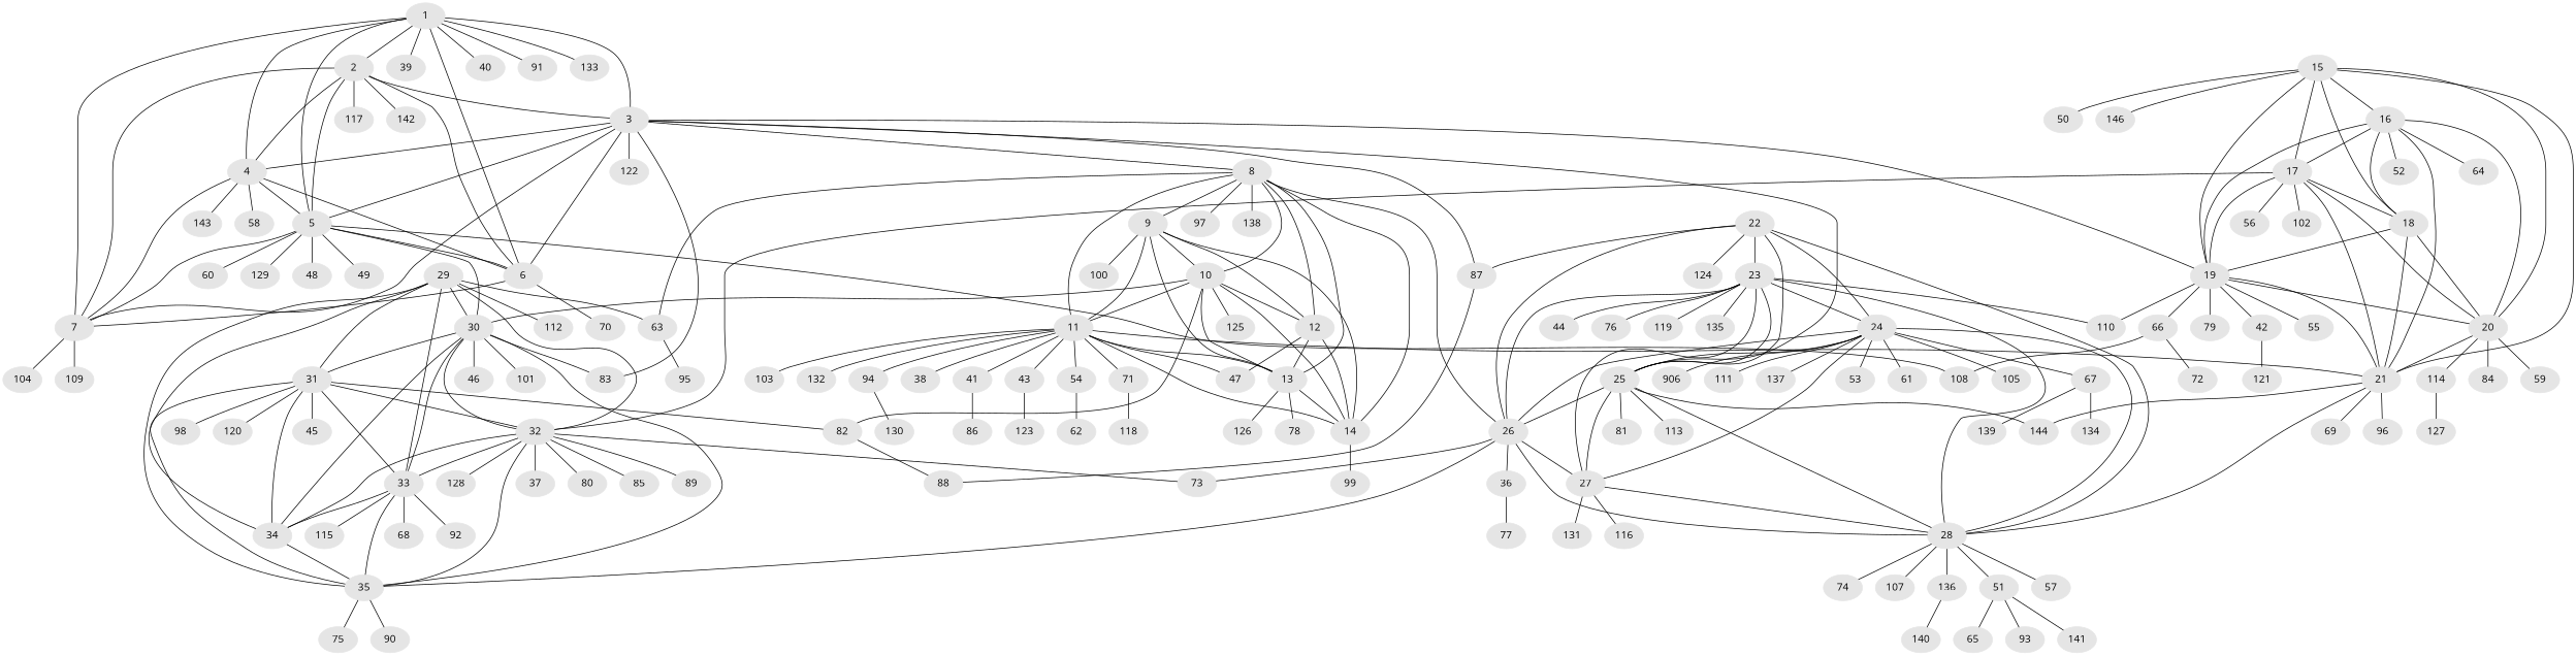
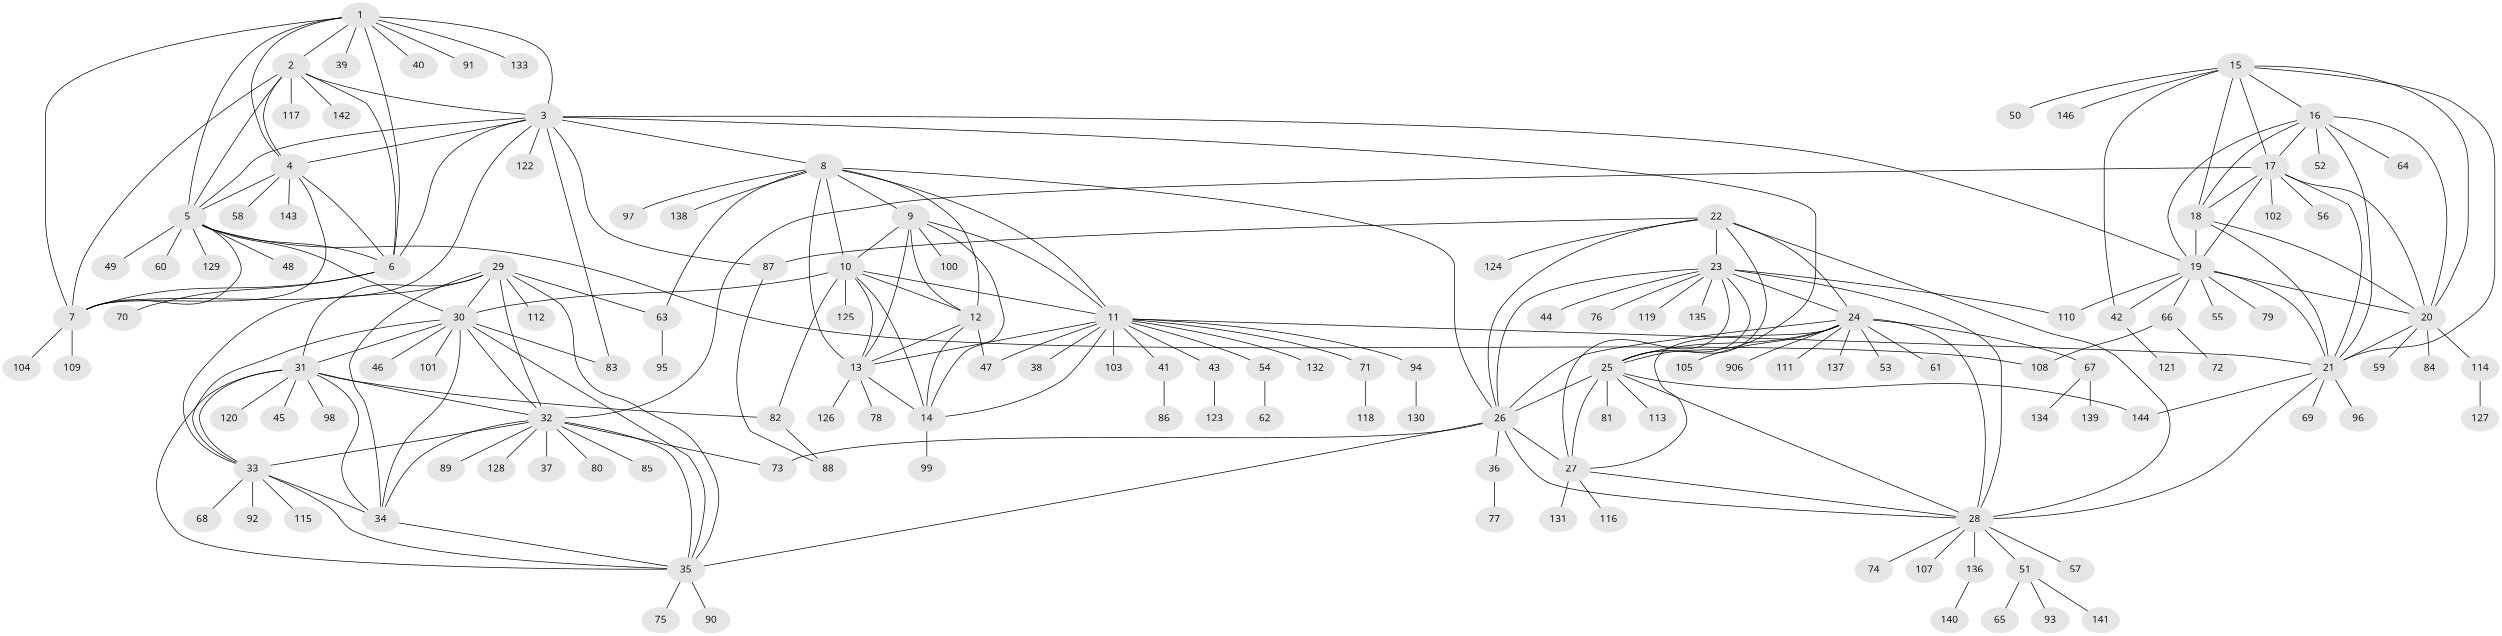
  graph {
    fontname="Open Sans"
    node [color=gray90 fontname="Open Sans" style=filled]
    edge [fontname="Open Sans"]
    1
    2
    3
    4
    5
    6
    7
    39
    40
    91
    133
    117
    142
    8
    19
    25
    83
    87
    122
    58
    143
    30
    48
    49
    60
    108
    129
    70
    104
    109
    9
    10
    11
    12
    13
    14
    26
    63
    97
    138
    21
    20
    42
    55
    66
    79
    110
    28
    144
    27
    81
    113
    88
    32
    35
    31
    33
    34
    46
    101
    100
    82
    125
    38
    41
    43
    54
    71
    94
    103
    132
    47
    78
    126
    99
    36
    73
    95
    69
    96
    86
    123
    62
    118
    130
    15
    16
    17
    18
    50
    146
    52
    64
    56
    102
    59
    84
    114
    37
    80
    85
    89
    128
    121
    72
    127
    51
    57
    74
    107
    136
    22
    23
    24
    124
    44
    76
    119
    135
    53
    61
    67
    105
    n124 [label=906]
    111
    137
    116
    131
    134
    139
    75
    90
    77
    65
    93
    141
    140
    29
    112
    45
    98
    120
    68
    92
    115
    1 -- 2
    1 -- 3
    1 -- 4
    1 -- 5
    1 -- 6
    1 -- 7
    1 -- 39
    1 -- 40
    1 -- 91
    1 -- 133
    2 -- 3
    2 -- 4
    2 -- 5
    2 -- 6
    2 -- 7
    2 -- 117
    2 -- 142
    3 -- 4
    3 -- 5
    3 -- 6
    3 -- 7
    3 -- 8
    3 -- 19
    3 -- 25
    3 -- 83
    3 -- 87
    3 -- 122
    4 -- 5
    4 -- 6
    4 -- 7
    4 -- 58
    4 -- 143
    5 -- 6
    5 -- 7
    5 -- 30
    5 -- 48
    5 -- 49
    5 -- 60
    5 -- 108
    5 -- 129
    6 -- 7
    6 -- 70
    7 -- 104
    7 -- 109
    8 -- 9
    8 -- 10
    8 -- 11
    8 -- 12
    8 -- 13
-   8 -- 14
    8 -- 26
    8 -- 63
    8 -- 97
    8 -- 138
    19 -- 21
    19 -- 20
    19 -- 42
    19 -- 55
    19 -- 66
    19 -- 79
    19 -- 110
    25 -- 26
    25 -- 28
    25 -- 144
    25 -- 27
    25 -- 81
    25 -- 113
    87 -- 88
    30 -- 83
    30 -- 32
    30 -- 35
    30 -- 31
    30 -- 33
    30 -- 34
    30 -- 46
    30 -- 101
    9 -- 10
    9 -- 11
    9 -- 12
    9 -- 13
    9 -- 14
    9 -- 100
    10 -- 30
    10 -- 11
    10 -- 12
    10 -- 13
    10 -- 14
    10 -- 82
    10 -- 125
    11 -- 13
    11 -- 14
    11 -- 21
    11 -- 38
    11 -- 41
    11 -- 43
    11 -- 54
    11 -- 71
    11 -- 94
    11 -- 103
    11 -- 132
    11 -- 47
    12 -- 13
    12 -- 14
    12 -- 47
    13 -- 14
    13 -- 78
    13 -- 126
    14 -- 99
    26 -- 28
    26 -- 27
    26 -- 35
    26 -- 36
    26 -- 73
    63 -- 95
    21 -- 28
    21 -- 144
    21 -- 69
    21 -- 96
    20 -- 21
    20 -- 59
    20 -- 84
    20 -- 114
    42 -- 121
    66 -- 108
    66 -- 72
    28 -- 51
    28 -- 57
    28 -- 74
    28 -- 107
    28 -- 136
    27 -- 28
    27 -- 116
    27 -- 131
    32 -- 35
    32 -- 33
    32 -- 34
    32 -- 73
    32 -- 37
    32 -- 80
    32 -- 85
    32 -- 89
    32 -- 128
    35 -- 75
    35 -- 90
    31 -- 32
    31 -- 35
    31 -- 33
    31 -- 34
    31 -- 82
    31 -- 45
    31 -- 98
    31 -- 120
    33 -- 35
    33 -- 34
    33 -- 68
    33 -- 92
    33 -- 115
    34 -- 35
    82 -- 88
    41 -- 86
    43 -- 123
    54 -- 62
    71 -- 118
    94 -- 130
    36 -- 77
-   15 -- 19
+   15 -- 42
    15 -- 21
    15 -- 20
    15 -- 16
    15 -- 17
    15 -- 18
    15 -- 50
    15 -- 146
    16 -- 19
    16 -- 21
    16 -- 20
    16 -- 17
    16 -- 18
    16 -- 52
    16 -- 64
    17 -- 19
    17 -- 21
    17 -- 20
    17 -- 32
    17 -- 18
    17 -- 56
    17 -- 102
    18 -- 19
    18 -- 21
    18 -- 20
    114 -- 127
    51 -- 65
    51 -- 93
    51 -- 141
    136 -- 140
    22 -- 25
    22 -- 87
    22 -- 26
    22 -- 28
    22 -- 23
    22 -- 24
    22 -- 124
    23 -- 25
    23 -- 26
    23 -- 110
    23 -- 28
    23 -- 27
    23 -- 24
    23 -- 44
    23 -- 76
    23 -- 119
    23 -- 135
    24 -- 25
    24 -- 26
    24 -- 28
    24 -- 27
    24 -- 53
    24 -- 61
    24 -- 67
    24 -- 105
    24 -- n124
    24 -- 111
    24 -- 137
    67 -- 134
    67 -- 139
    29 -- 30
    29 -- 63
    29 -- 32
    29 -- 35
    29 -- 31
    29 -- 33
    29 -- 34
    29 -- 112
  }
